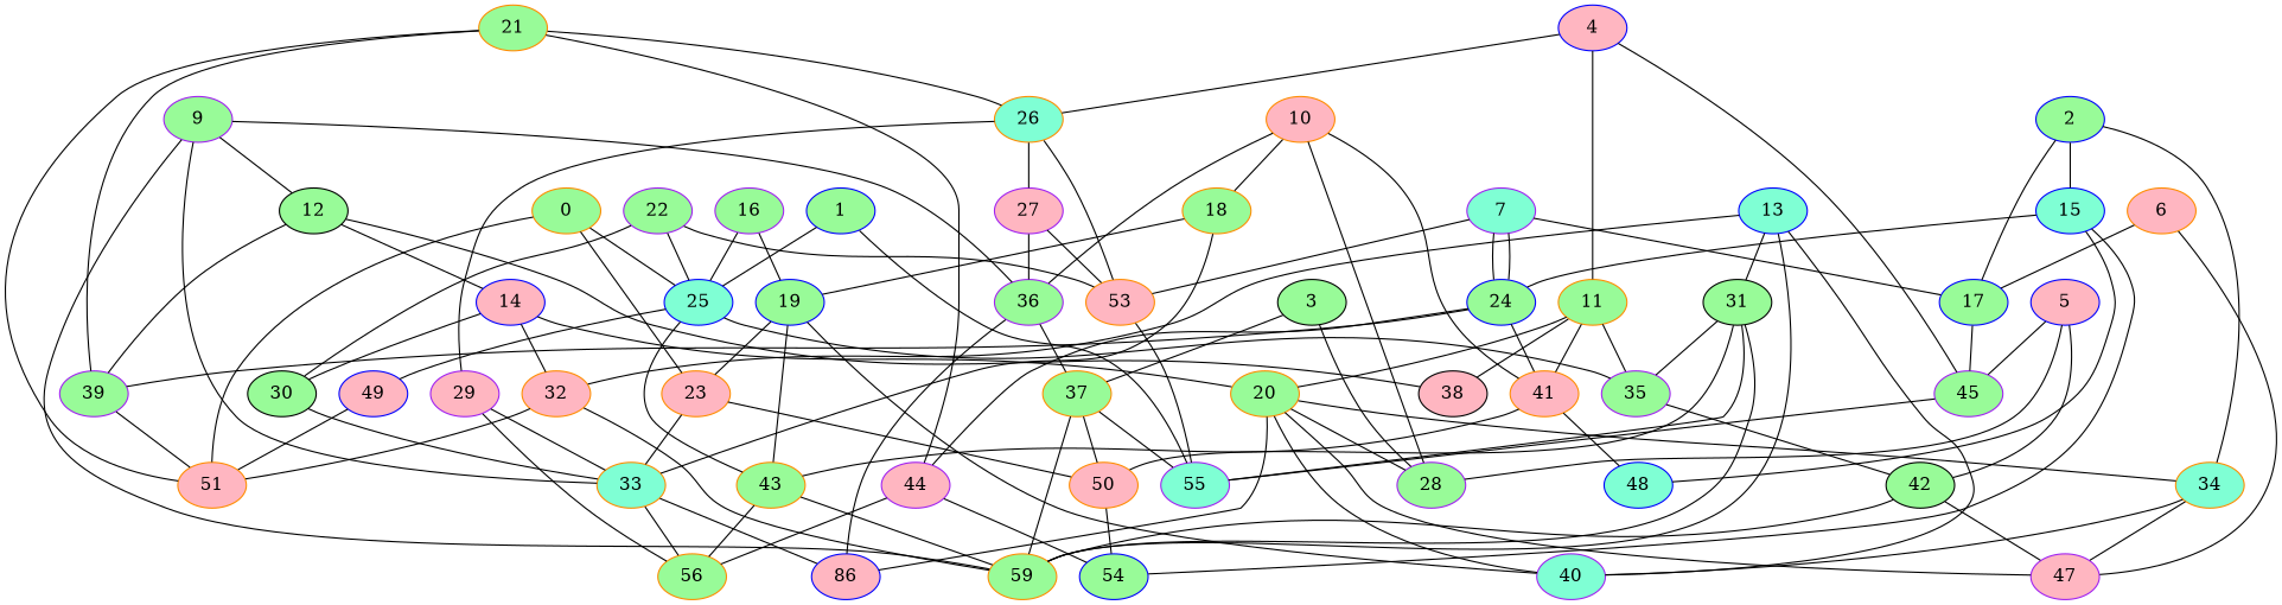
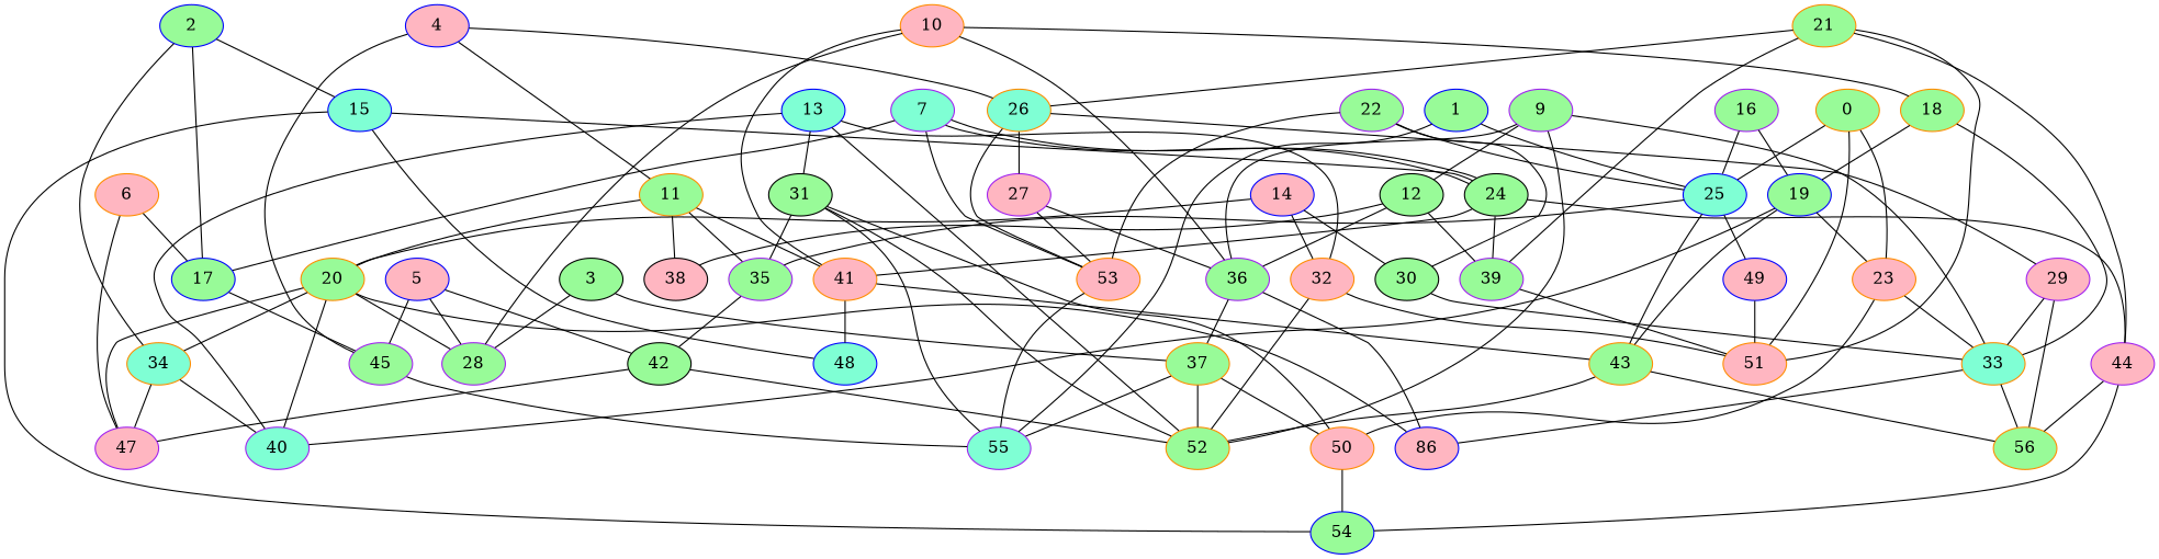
  graph {
    node [color=darkorange fillcolor=palegreen style=filled]
    1 [color=blue]
    25 [color=blue fillcolor=aquamarine]
    55 [color=purple fillcolor=aquamarine]
    35 [color=purple]
    43
    49 [color=blue fillcolor=lightpink]
    2 [color=blue]
    15 [color=blue fillcolor=aquamarine]
    17 [color=blue]
    34 [fillcolor=aquamarine]
-   24 [color=blue]
+   24 [color=black]
    54 [color=blue]
    48 [color=blue fillcolor=aquamarine]
    45 [color=purple]
    47 [color=purple fillcolor=lightpink]
    40 [color=purple fillcolor=aquamarine]
    3 [color=black]
    28 [color=purple]
    37
-   52 [label=59]
+   52
    50 [fillcolor=lightpink]
    4 [color=blue fillcolor=lightpink]
    11
    26 [fillcolor=aquamarine]
    41 [fillcolor=lightpink]
    20
    38 [color=black fillcolor=lightpink]
    53 [fillcolor=lightpink]
    27 [color=purple fillcolor=lightpink]
    29 [color=purple fillcolor=lightpink]
    5 [color=blue fillcolor=lightpink]
    42 [color=black]
    6 [fillcolor=lightpink]
    7 [color=purple fillcolor=aquamarine]
    39 [color=purple]
    44 [color=purple fillcolor=lightpink]
    n37 [label=0]
    23 [fillcolor=lightpink]
    51 [fillcolor=lightpink]
    33 [fillcolor=aquamarine]
    9 [color=purple]
    12 [color=black]
    36 [color=purple]
    n44 [color=blue fillcolor=lightpink label=86]
    56
    10 [fillcolor=lightpink]
    18
    19 [color=blue]
    13 [color=blue fillcolor=aquamarine]
    31 [color=black]
    32 [fillcolor=lightpink]
    14 [color=blue fillcolor=lightpink]
    30 [color=black]
    16 [color=purple]
    21
    22 [color=purple]
    1 -- 25
    1 -- 55
    25 -- 35
    25 -- 43
    25 -- 49
    35 -- 42
    43 -- 52
    43 -- 56
    49 -- 51
    2 -- 15
    2 -- 17
    2 -- 34
    15 -- 24
    15 -- 54
    15 -- 48
    17 -- 45
    34 -- 47
    34 -- 40
    24 -- 41
    24 -- 39
    24 -- 44
    45 -- 55
    3 -- 28
    3 -- 37
    37 -- 55
    37 -- 52
    37 -- 50
    50 -- 54
    4 -- 45
    4 -- 11
    4 -- 26
    11 -- 35
    11 -- 41
    11 -- 20
    11 -- 38
    26 -- 53
    26 -- 27
    26 -- 29
    41 -- 43
    41 -- 48
    20 -- 34
    20 -- 47
    20 -- 40
    20 -- 28
    20 -- n44
    53 -- 55
    27 -- 53
    27 -- 36
    29 -- 33
    29 -- 56
    5 -- 45
    5 -- 28
    5 -- 42
    42 -- 47
    42 -- 52
    6 -- 17
    6 -- 47
    7 -- 17
    7 -- 24
    7 -- 24
    7 -- 53
    39 -- 51
    44 -- 54
    44 -- 56
    n37 -- 25
    n37 -- 23
    n37 -- 51
    23 -- 50
    23 -- 33
    33 -- n44
    33 -- 56
    9 -- 52
    9 -- 33
    9 -- 12
    9 -- 36
    12 -- 38
    12 -- 39
-   12 -- 14
+   12 -- 36
    36 -- 37
    36 -- n44
    10 -- 28
    10 -- 41
    10 -- 36
    10 -- 18
    18 -- 33
    18 -- 19
    19 -- 43
    19 -- 40
    19 -- 23
    13 -- 40
    13 -- 52
    13 -- 31
    13 -- 32
    31 -- 55
    31 -- 35
    31 -- 52
    31 -- 50
    32 -- 52
    32 -- 51
    14 -- 20
    14 -- 32
    14 -- 30
    30 -- 33
    16 -- 25
    16 -- 19
    21 -- 26
    21 -- 39
    21 -- 44
    21 -- 51
    22 -- 25
    22 -- 53
    22 -- 30
  }
